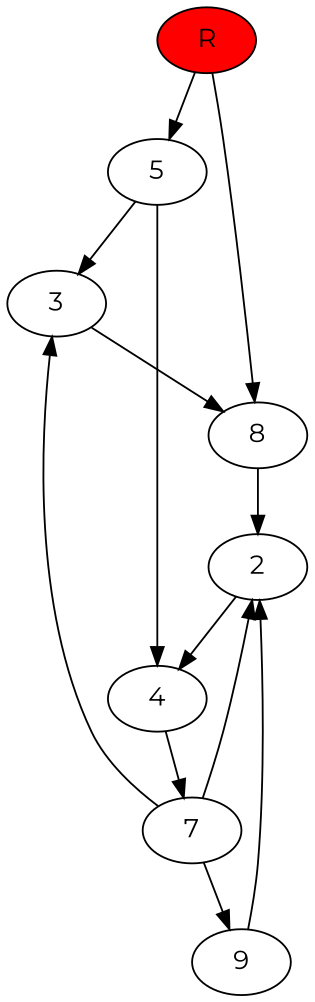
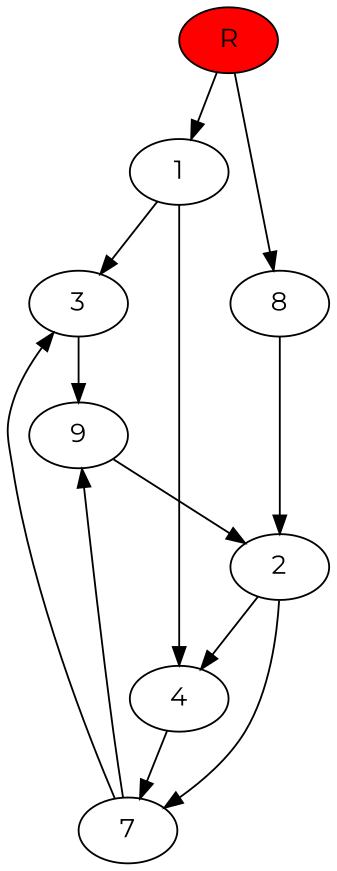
  digraph {
    fontname=Montserrat
    node [fontname=Montserrat]
    edge [fontname=Montserrat]
-   1 [label=5]
+   1
    3
    4
    8
    7
    2
    9
    R [fillcolor="#ff0000" style=filled]
    1 -> 3
    1 -> 4
-   3 -> 8
+   3 -> 9
    4 -> 7
    8 -> 2
    7 -> 3
    7 -> 9
    2 -> 4
-   7 -> 2
+   2 -> 7
    9 -> 2
    R -> 1
    R -> 8
  }
